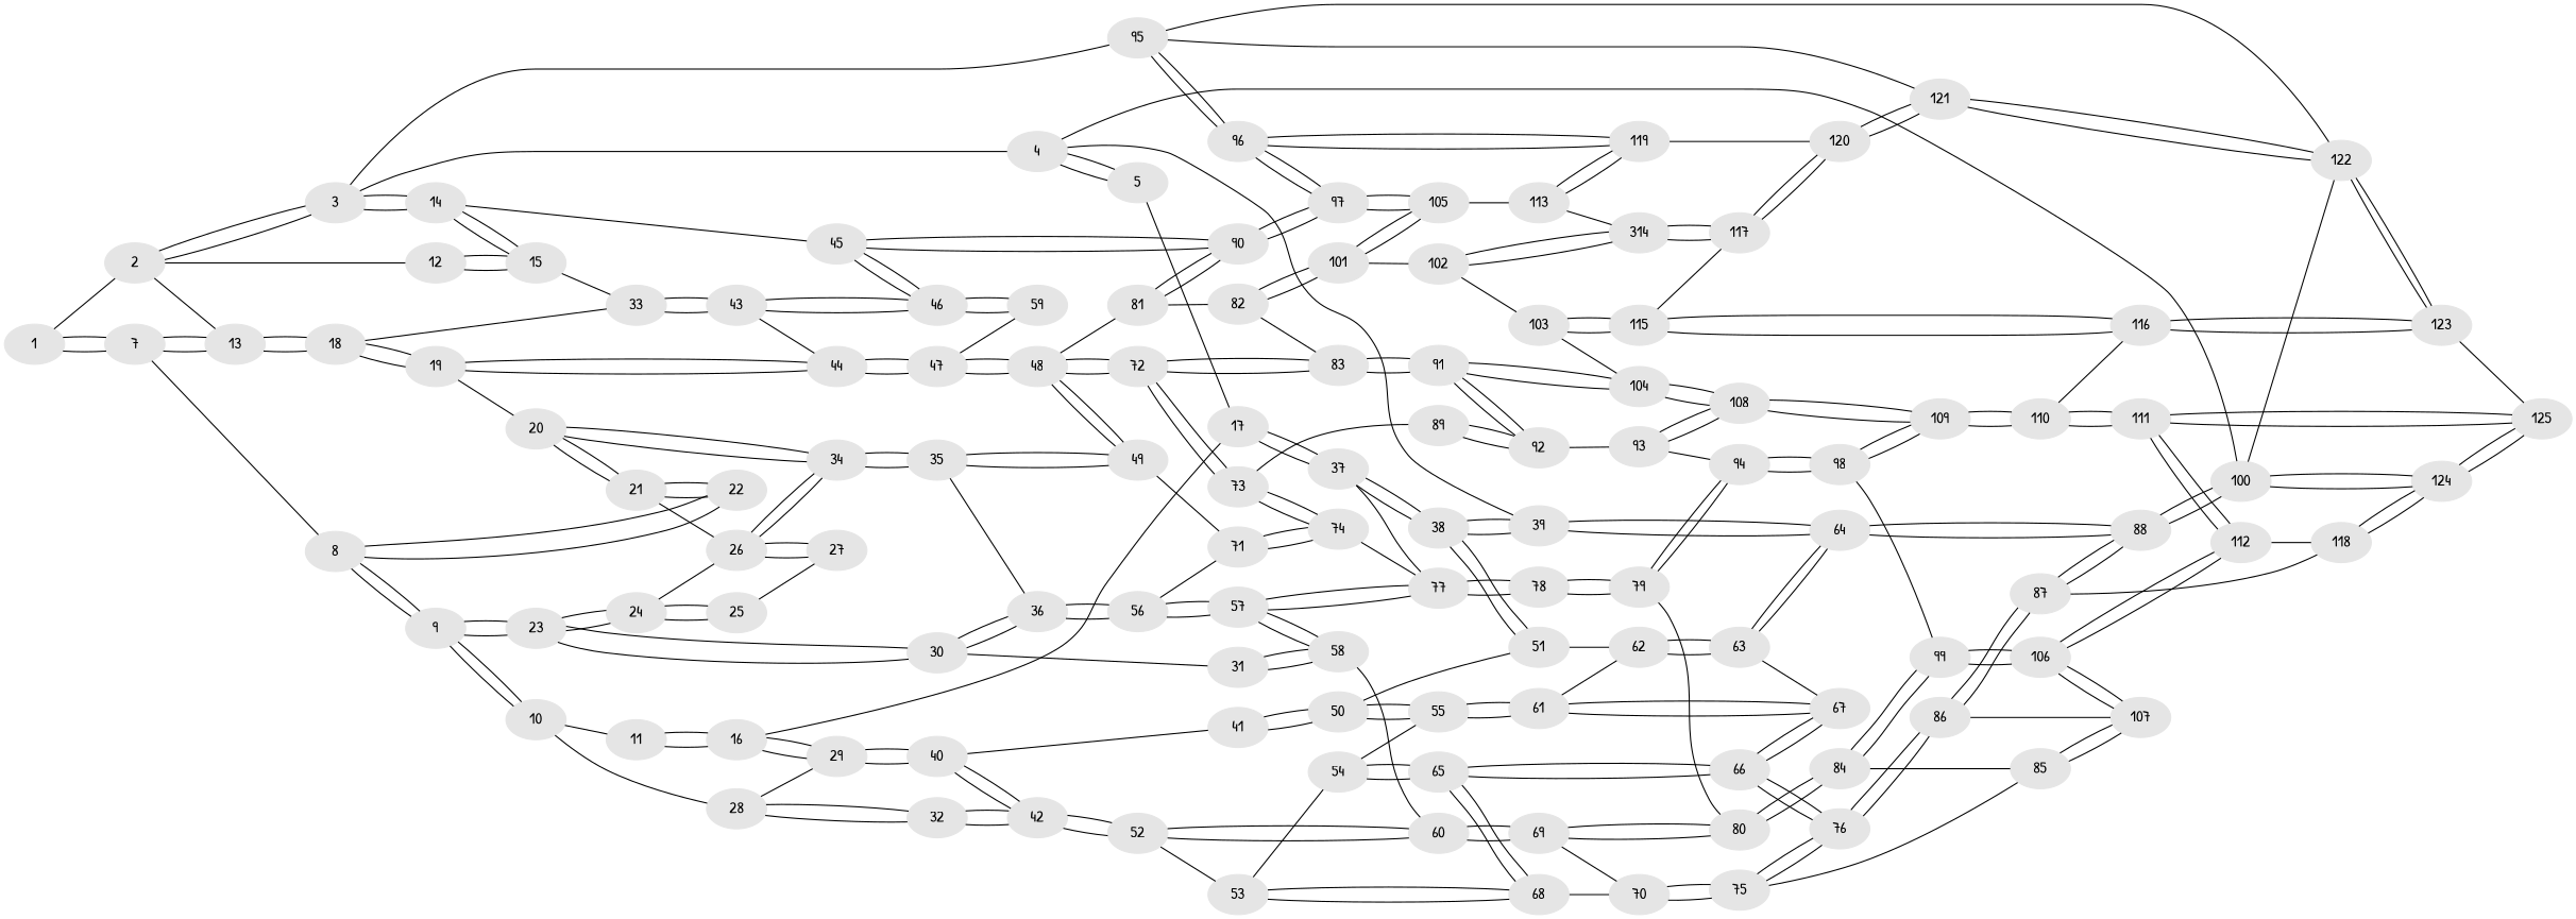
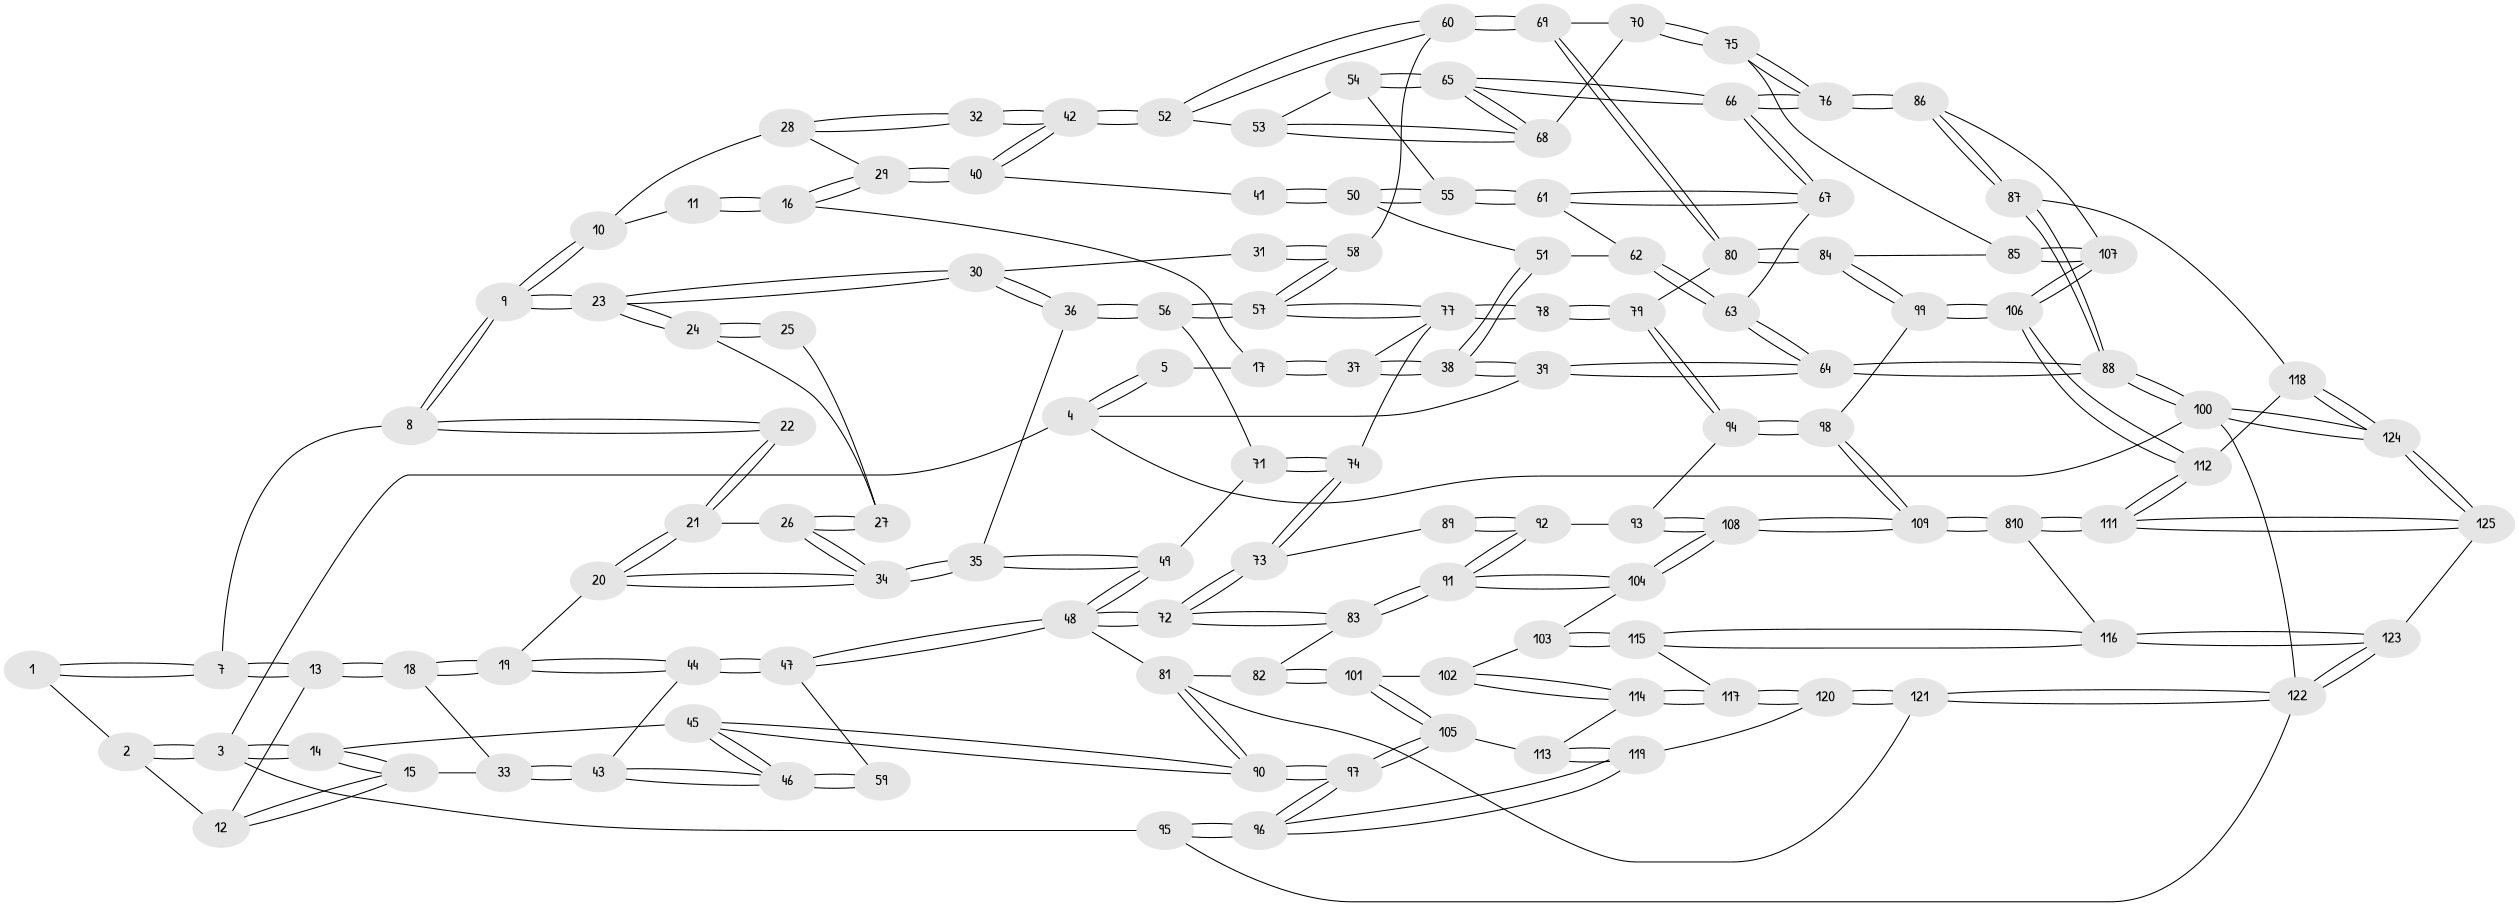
  graph {
    fontname="Patrick Hand"
    rankdir=LR
    node [color=gray90 fontname="Patrick Hand" style=filled]
    edge [fontname="Patrick Hand"]
    1
    2
    7
    3
    12
    8
    13
    4
    14
    95
    15
    5
    39
    100
    45
    96
    121
    122
    17
    64
    124
    37
    11
    16
    9
    22
    18
    10
    23
    28
    24
    30
    29
    32
    33
    19
    46
    90
    43
    40
    38
    77
    20
    44
    21
    34
    47
    26
    35
    27
    25
    31
    36
    42
    41
    58
    56
    60
    52
    49
    71
    57
    51
    50
    62
    88
    55
    53
    59
    48
    97
    72
    81
    73
    83
    74
    61
    63
    54
    68
    69
    65
    70
    66
    67
    78
    82
    80
    76
    86
    75
    84
    85
    89
    91
    92
    107
    87
    79
    94
    98
    99
    101
    105
    102
    104
    106
    118
    93
    108
    109
    119
    123
    120
    113
-   110
+   110 [label=810]
    112
    125
    103
-   114 [label=314]
+   114
    115
    117
    116
    111
    1 -- 2
    1 -- 7
    1 -- 7
    2 -- 3
    2 -- 3
    2 -- 12
    7 -- 8
    7 -- 13
    7 -- 13
    3 -- 4
    3 -- 14
    3 -- 14
    3 -- 95
-   2 -- 13
+   12 -- 13
    12 -- 15
    12 -- 15
    8 -- 9
    8 -- 9
    8 -- 22
    8 -- 22
    13 -- 18
    13 -- 18
    4 -- 5
    4 -- 5
    4 -- 39
    4 -- 100
    14 -- 15
    14 -- 15
    14 -- 45
    95 -- 96
    95 -- 96
-   95 -- 121
+   81 -- 121
    95 -- 122
    15 -- 33
    5 -- 17
    39 -- 64
    39 -- 64
    100 -- 122
    100 -- 124
    100 -- 124
    45 -- 46
    45 -- 46
    45 -- 90
    45 -- 90
    96 -- 97
    96 -- 97
    96 -- 119
    96 -- 119
    121 -- 122
    121 -- 122
    122 -- 123
    122 -- 123
    17 -- 37
    17 -- 37
    64 -- 88
    64 -- 88
    124 -- 125
    124 -- 125
    37 -- 38
    37 -- 38
    37 -- 77
    11 -- 16
    11 -- 16
    16 -- 17
    16 -- 29
    16 -- 29
    9 -- 10
    9 -- 10
    9 -- 23
    9 -- 23
    18 -- 33
    18 -- 19
    18 -- 19
    10 -- 11
    10 -- 28
    23 -- 24
    23 -- 24
    23 -- 30
    23 -- 30
    28 -- 29
    28 -- 32
    28 -- 32
-   24 -- 26
+   24 -- 27
    24 -- 25
    24 -- 25
    30 -- 31
    30 -- 36
    30 -- 36
    29 -- 40
    29 -- 40
    32 -- 42
    32 -- 42
    33 -- 43
    33 -- 43
    19 -- 20
    19 -- 44
    19 -- 44
    46 -- 59
    46 -- 59
    90 -- 97
    90 -- 97
    43 -- 46
    43 -- 46
    43 -- 44
    40 -- 42
    40 -- 42
    40 -- 41
    38 -- 39
    38 -- 39
    38 -- 51
    38 -- 51
    77 -- 78
    77 -- 78
    20 -- 21
    20 -- 21
    20 -- 34
    20 -- 34
    44 -- 47
    44 -- 47
    21 -- 22
    21 -- 22
    21 -- 26
    34 -- 35
    34 -- 35
    47 -- 59
    47 -- 48
    47 -- 48
    26 -- 34
    26 -- 34
    26 -- 27
    26 -- 27
    35 -- 36
    35 -- 49
    35 -- 49
    25 -- 27
    31 -- 58
    31 -- 58
    36 -- 56
    36 -- 56
    42 -- 52
    42 -- 52
    41 -- 50
    41 -- 50
    58 -- 60
    56 -- 71
    56 -- 57
    56 -- 57
    60 -- 69
    60 -- 69
    52 -- 60
    52 -- 60
    52 -- 53
    49 -- 71
    71 -- 74
    71 -- 74
    57 -- 77
    57 -- 77
    57 -- 58
    57 -- 58
    51 -- 62
    50 -- 51
    50 -- 55
    50 -- 55
    62 -- 63
    62 -- 63
    88 -- 100
    88 -- 100
    55 -- 61
    55 -- 61
    53 -- 54
    53 -- 68
    53 -- 68
    48 -- 49
    48 -- 49
    48 -- 72
    48 -- 72
    48 -- 81
    97 -- 105
    97 -- 105
    72 -- 73
    72 -- 73
    72 -- 83
    72 -- 83
    81 -- 90
    81 -- 90
    81 -- 82
    73 -- 74
    73 -- 74
    73 -- 89
    83 -- 91
    83 -- 91
    74 -- 77
    61 -- 62
    61 -- 67
    61 -- 67
    63 -- 64
    63 -- 64
    63 -- 67
    54 -- 55
    54 -- 65
    54 -- 65
    68 -- 70
    69 -- 70
    69 -- 80
    69 -- 80
    65 -- 68
    65 -- 68
    65 -- 66
    65 -- 66
    70 -- 75
    70 -- 75
    66 -- 67
    66 -- 67
    66 -- 76
    66 -- 76
    78 -- 79
    78 -- 79
    82 -- 83
    82 -- 101
    82 -- 101
    80 -- 84
    80 -- 84
    76 -- 86
    76 -- 86
    86 -- 107
    86 -- 87
    86 -- 87
    75 -- 76
    75 -- 76
    75 -- 85
    84 -- 85
    84 -- 99
    84 -- 99
    85 -- 107
    85 -- 107
    89 -- 92
    89 -- 92
    91 -- 92
    91 -- 92
    91 -- 104
    91 -- 104
    92 -- 93
    87 -- 88
    87 -- 88
    87 -- 118
    79 -- 80
    79 -- 94
    79 -- 94
    94 -- 98
    94 -- 98
    98 -- 99
    98 -- 109
    98 -- 109
    99 -- 106
    99 -- 106
    101 -- 105
    101 -- 105
    101 -- 102
    105 -- 113
    102 -- 103
    102 -- 114
    102 -- 114
    104 -- 108
    104 -- 108
    106 -- 107
    106 -- 107
    106 -- 112
    106 -- 112
    118 -- 124
    118 -- 124
    93 -- 94
    93 -- 108
    93 -- 108
    108 -- 109
    108 -- 109
    109 -- 110
    109 -- 110
    119 -- 120
    123 -- 125
    120 -- 121
    120 -- 121
    113 -- 119
    113 -- 119
    113 -- 114
    110 -- 116
    110 -- 111
    110 -- 111
    112 -- 118
    103 -- 104
    103 -- 115
    103 -- 115
    114 -- 117
    114 -- 117
    115 -- 117
    115 -- 116
    115 -- 116
    117 -- 120
    117 -- 120
    116 -- 123
    116 -- 123
    111 -- 112
    111 -- 112
    111 -- 125
    111 -- 125
  }
